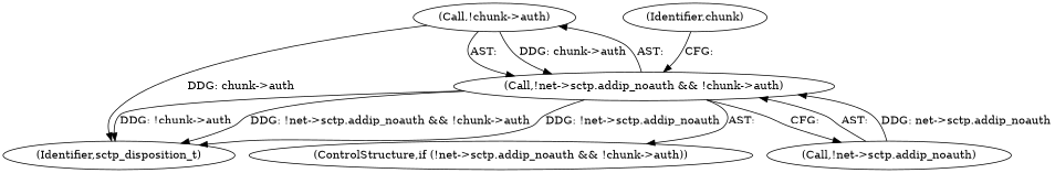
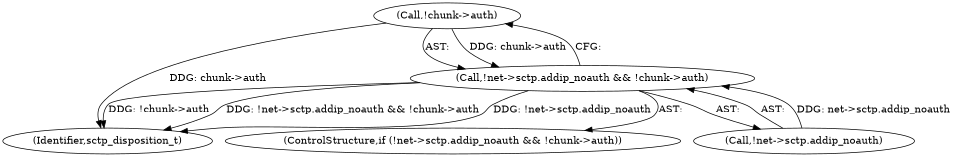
  digraph {
    fontname="DejaVu Serif"
    node [fontname="DejaVu Serif"]
    edge [fontname="DejaVu Serif"]
    n1 [label="(Call,!chunk->auth)"]
    n2 [label="(Call,!net->sctp.addip_noauth && !chunk->auth)"]
    n3 [label="(Identifier,sctp_disposition_t)"]
    n4 [label="(ControlStructure,if (!net->sctp.addip_noauth && !chunk->auth))"]
    n5 [label="(Call,!net->sctp.addip_noauth)"]
-   n6 [label="(Identifier,chunk)"]
    n1 -> n2 [label="AST: "]
    n1 -> n2 [label="DDG: chunk->auth"]
    n1 -> n3 [label="DDG: chunk->auth"]
-   n2 -> n1 [label="AST: "]
+   n2 -> n1 [label="CFG: "]
    n2 -> n3 [label="DDG: !chunk->auth"]
    n2 -> n3 [label="DDG: !net->sctp.addip_noauth && !chunk->auth"]
    n2 -> n3 [label="DDG: !net->sctp.addip_noauth"]
    n2 -> n4 [label="AST: "]
-   n2 -> n5 [label="CFG: "]
+   n2 -> n5 [label="AST: "]
    n5 -> n2 [label="AST: "]
    n5 -> n2 [label="DDG: net->sctp.addip_noauth"]
-   n6 -> n2 [label="CFG: "]
  }
